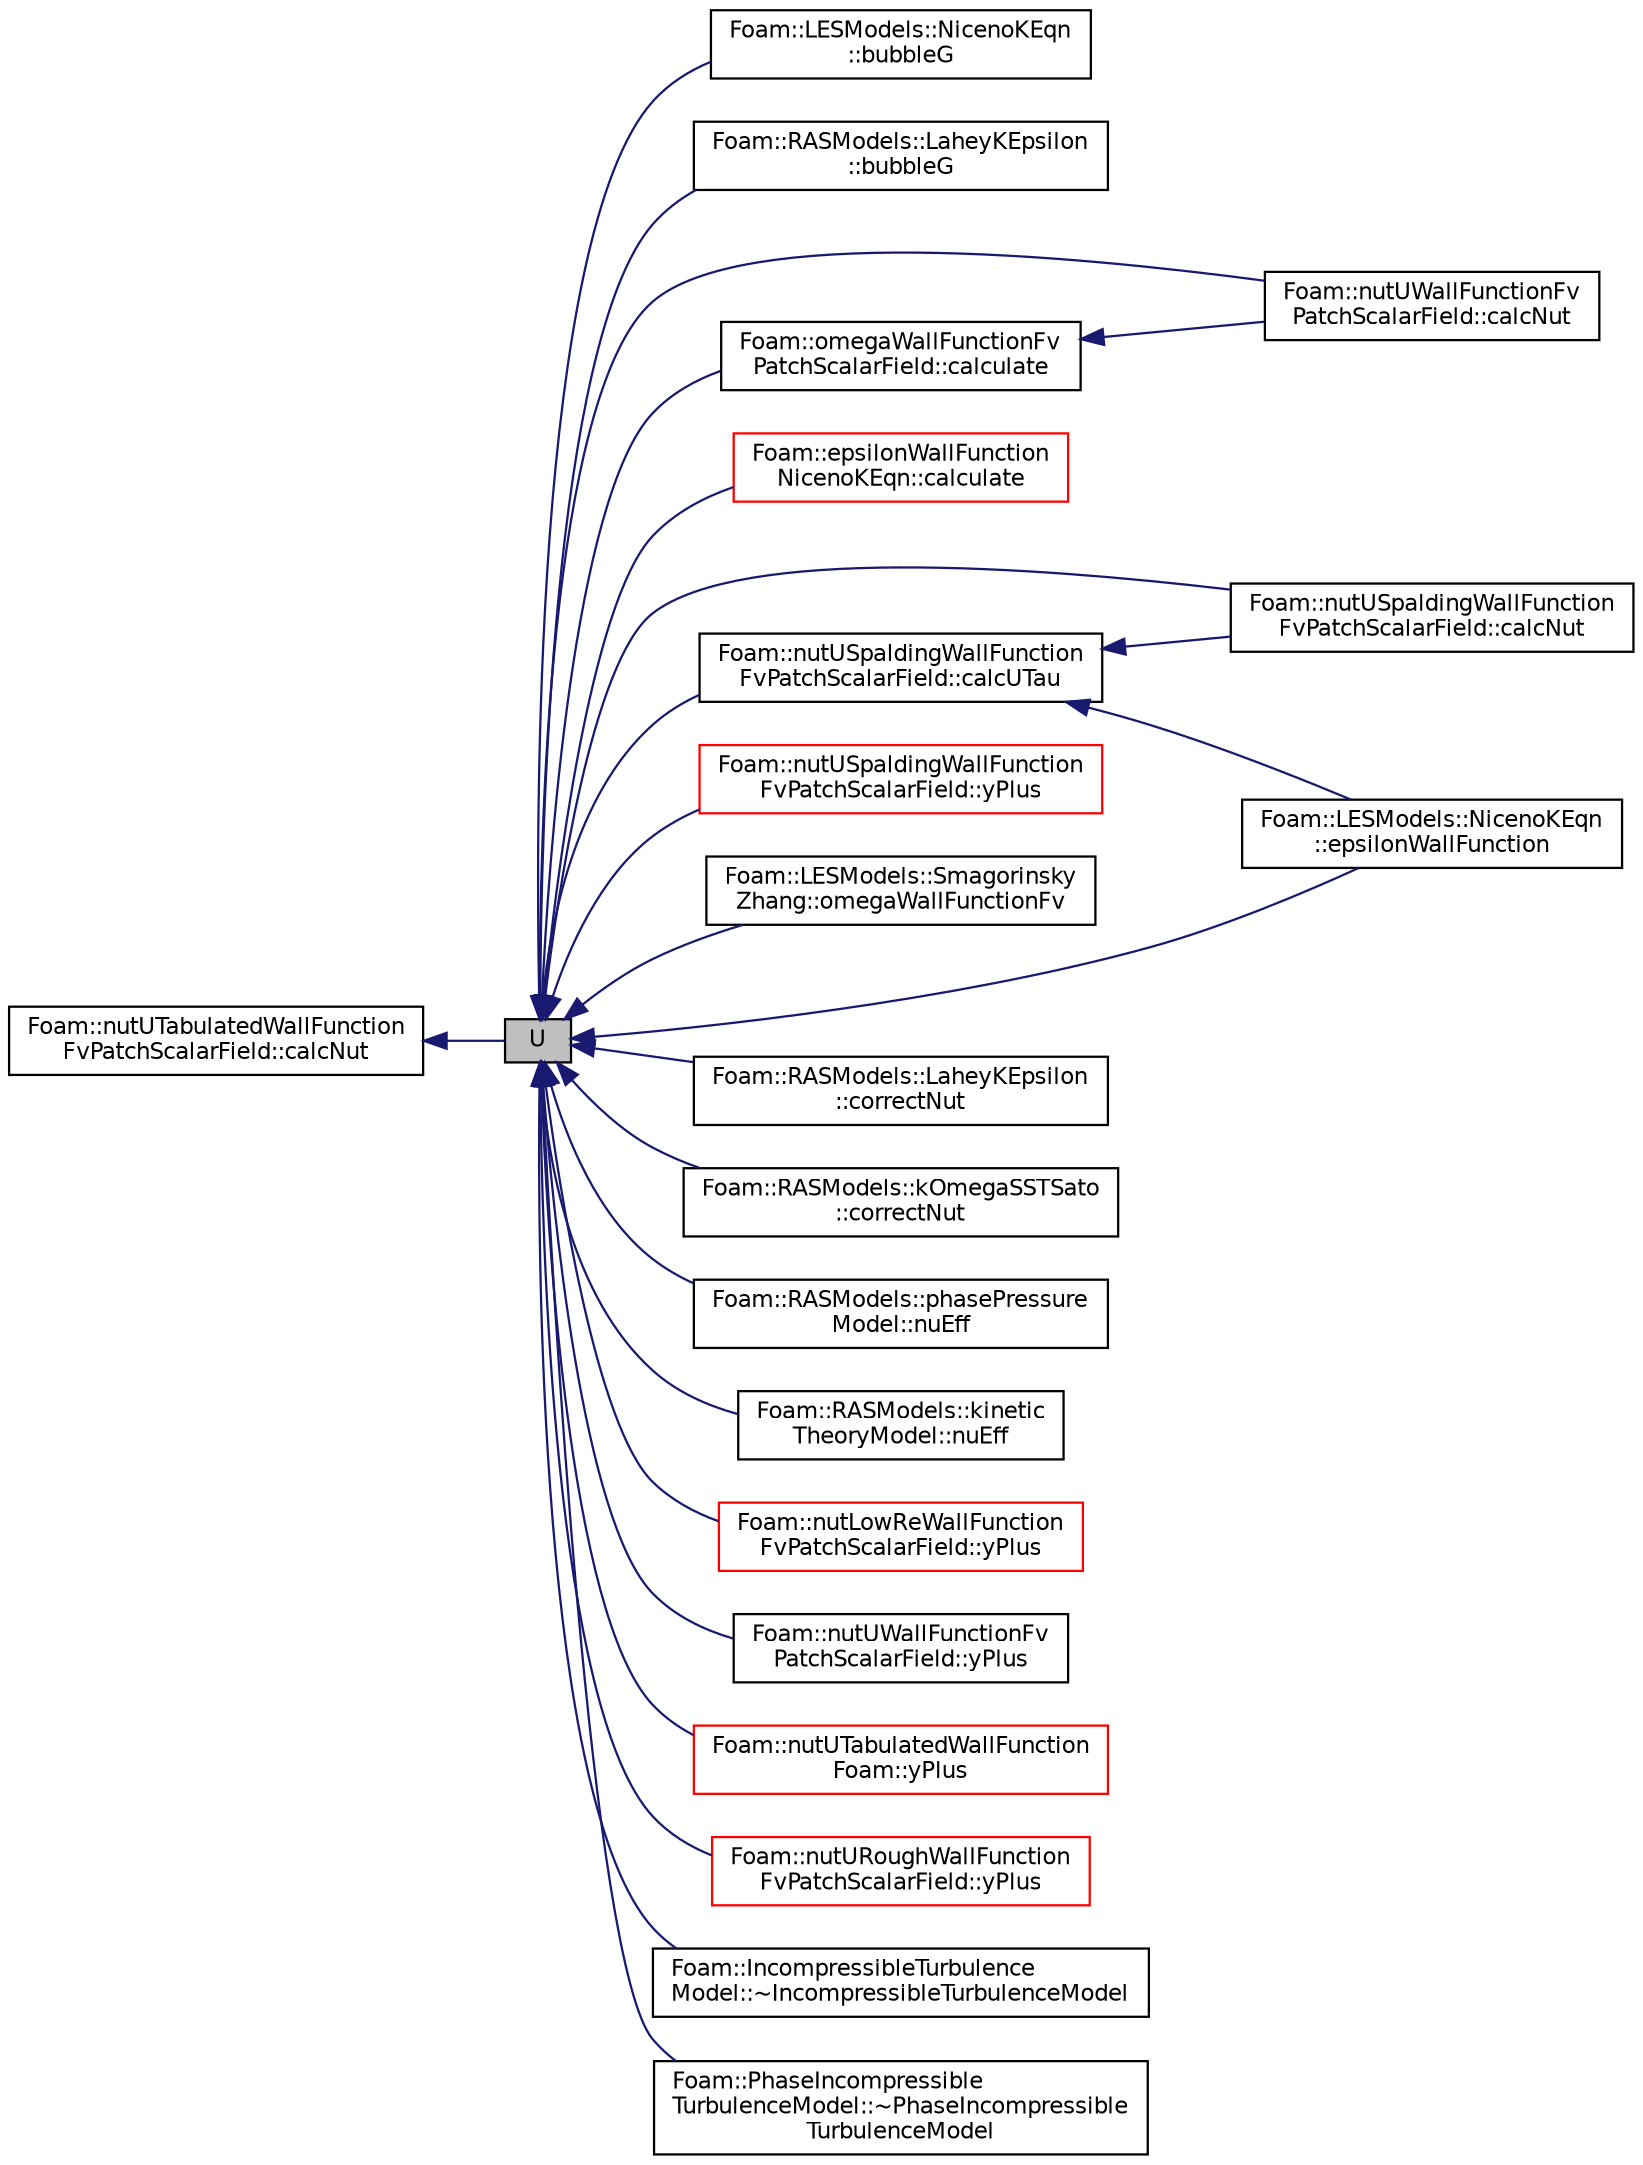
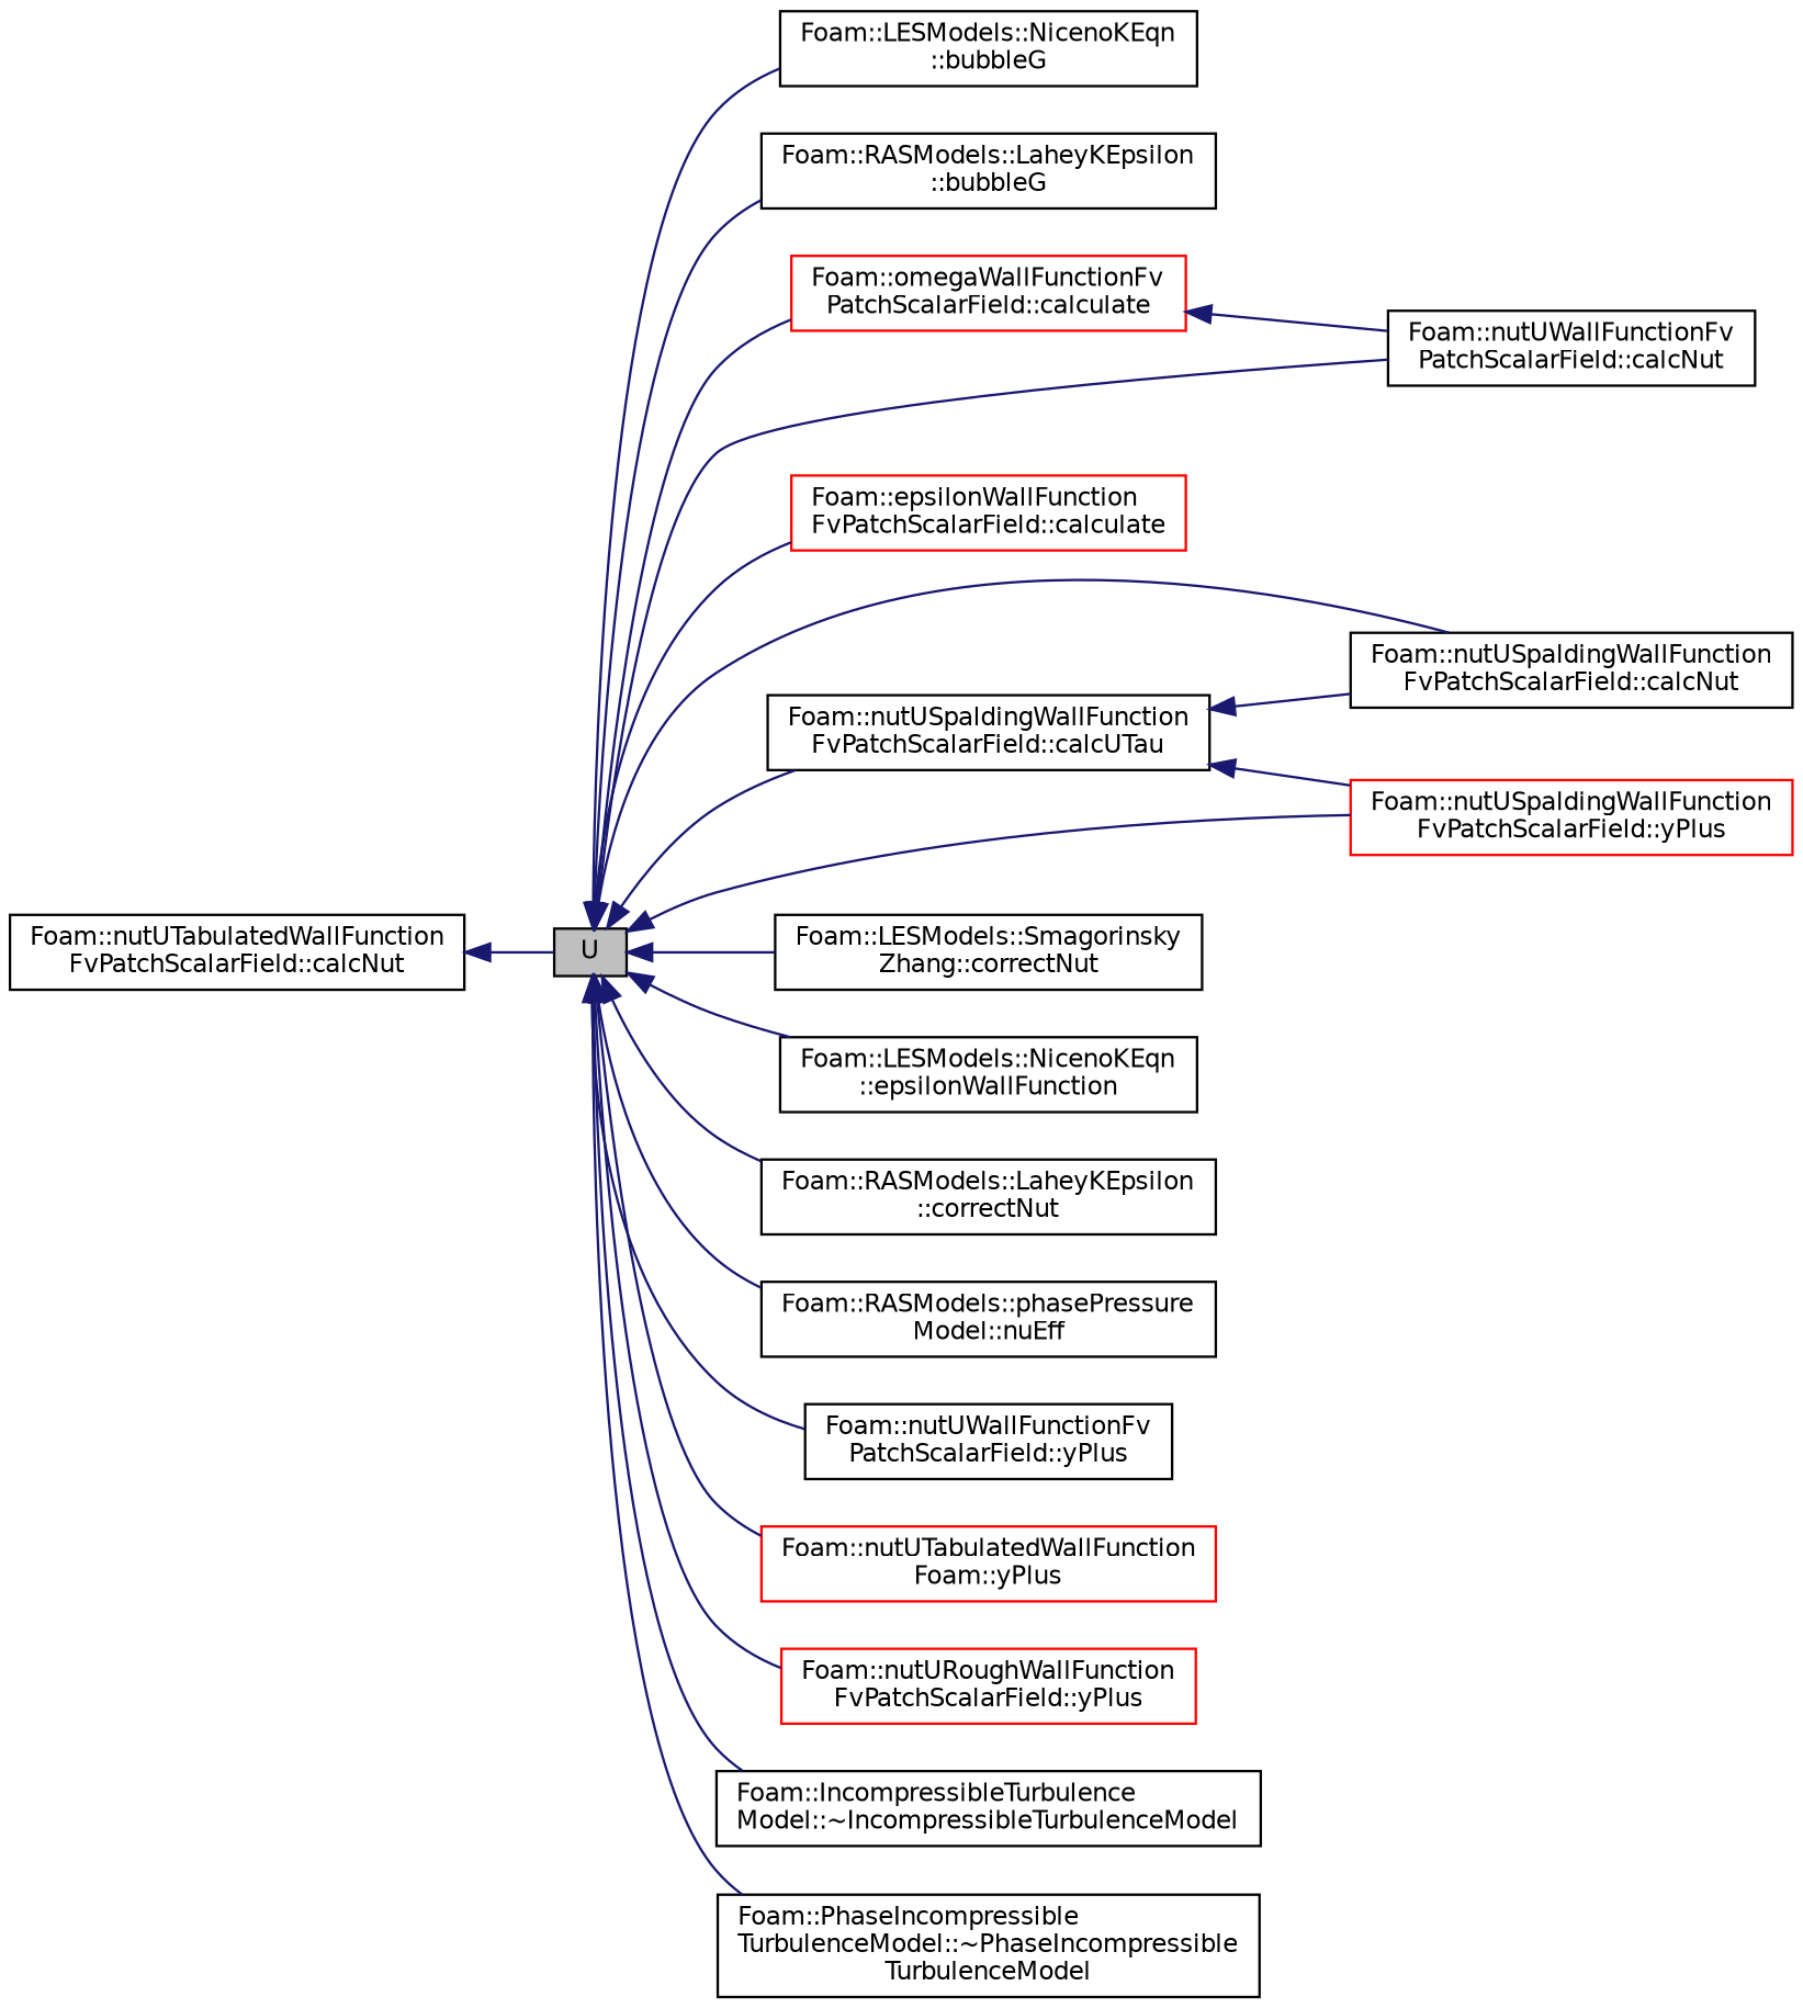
  digraph {
    rankdir=LR
    node [color=black fontname=Helvetica fontsize=10 shape=record]
    edge [color=midnightblue dir=back fontname=Helvetica fontsize=10 labelfontname=Helvetica labelfontsize=10 style=solid]
    n1 [fillcolor=grey75 fontcolor=black height=0.2 label=U style=filled width=0.4]
    n2 [height=0.2 label="Foam::LESModels::NicenoKEqn\l::bubbleG" width=0.4]
    n3 [height=0.2 label="Foam::RASModels::LaheyKEpsilon\l::bubbleG" width=0.4]
    n4 [height=0.2 label="Foam::nutUWallFunctionFv\lPatchScalarField::calcNut" width=0.4]
    n5 [height=0.2 label="Foam::nutUSpaldingWallFunction\lFvPatchScalarField::calcNut" width=0.4]
-   n6 [color=red height=0.2 label="Foam::epsilonWallFunction\lNicenoKEqn::calculate" width=0.4]
-   n7 [height=0.2 label="Foam::omegaWallFunctionFv\lPatchScalarField::calculate" width=0.4]
+   n6 [color=red height=0.2 label="Foam::epsilonWallFunction\lFvPatchScalarField::calculate" width=0.4]
+   n7 [color=red height=0.2 label="Foam::omegaWallFunctionFv\lPatchScalarField::calculate" width=0.4]
    n8 [height=0.2 label="Foam::nutUSpaldingWallFunction\lFvPatchScalarField::calcUTau" width=0.4]
    n9 [color=red height=0.2 label="Foam::nutUSpaldingWallFunction\lFvPatchScalarField::yPlus" width=0.4]
-   n10 [height=0.2 label="Foam::LESModels::Smagorinsky\lZhang::omegaWallFunctionFv" width=0.4]
+   n10 [height=0.2 label="Foam::LESModels::Smagorinsky\lZhang::correctNut" width=0.4]
    n11 [height=0.2 label="Foam::LESModels::NicenoKEqn\l::epsilonWallFunction" width=0.4]
    n12 [height=0.2 label="Foam::RASModels::LaheyKEpsilon\l::correctNut" width=0.4]
-   n13 [height=0.2 label="Foam::RASModels::kOmegaSSTSato\l::correctNut" width=0.4]
    n14 [height=0.2 label="Foam::RASModels::phasePressure\lModel::nuEff" width=0.4]
-   n15 [height=0.2 label="Foam::RASModels::kinetic\lTheoryModel::nuEff" width=0.4]
-   n16 [color=red height=0.2 label="Foam::nutLowReWallFunction\lFvPatchScalarField::yPlus" width=0.4]
    n17 [height=0.2 label="Foam::nutUWallFunctionFv\lPatchScalarField::yPlus" width=0.4]
    n18 [color=red height=0.2 label="Foam::nutUTabulatedWallFunction\lFoam::yPlus" width=0.4]
    n19 [color=red height=0.2 label="Foam::nutURoughWallFunction\lFvPatchScalarField::yPlus" width=0.4]
    n20 [height=0.2 label="Foam::IncompressibleTurbulence\lModel::~IncompressibleTurbulenceModel" width=0.4]
    n21 [height=0.2 label="Foam::PhaseIncompressible\lTurbulenceModel::~PhaseIncompressible\lTurbulenceModel" width=0.4]
    n22 [height=0.2 label="Foam::nutUTabulatedWallFunction\lFvPatchScalarField::calcNut" width=0.4]
    n1 -> n2
    n1 -> n3
    n1 -> n4
    n1 -> n5
    n1 -> n6
    n1 -> n7
    n1 -> n8
    n1 -> n9
    n1 -> n10
    n1 -> n11
    n1 -> n12
-   n1 -> n13
    n1 -> n14
-   n1 -> n15
-   n1 -> n16
    n1 -> n17
    n1 -> n18
    n1 -> n19
    n1 -> n20
    n1 -> n21
    n7 -> n4
    n8 -> n5
-   n8 -> n11
+   n8 -> n9
    n22 -> n1
  }
